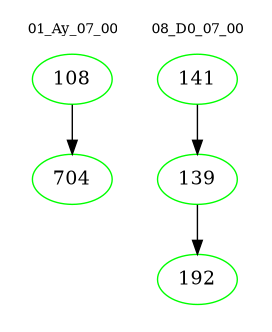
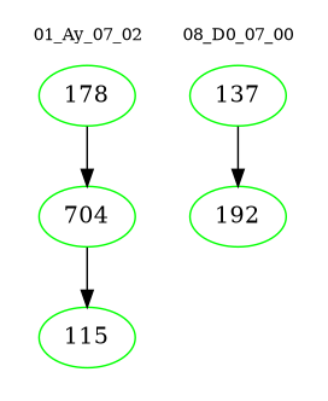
  digraph {
    node [color=green]
    edge [color=black]
-   n1 [label=108]
+   n1 [label=178]
    n2 [label=704]
-   n4 [label=141]
-   n5 [label=139]
+   n3 [label=115]
+   n5 [label=137]
    n6 [label=192]
    subgraph cluster_1 {
      color=white
      fontsize=10
-     label="01_Ay_07_00"
+     label="01_Ay_07_02"
      n1
      n2
+     n3
    }
    subgraph cluster_2 {
      color=white
      fontsize=10
      label="08_D0_07_00"
-     n4
      n5
      n6
    }
    n1 -> n2
-   n4 -> n5
+   n2 -> n3
    n5 -> n6
  }
